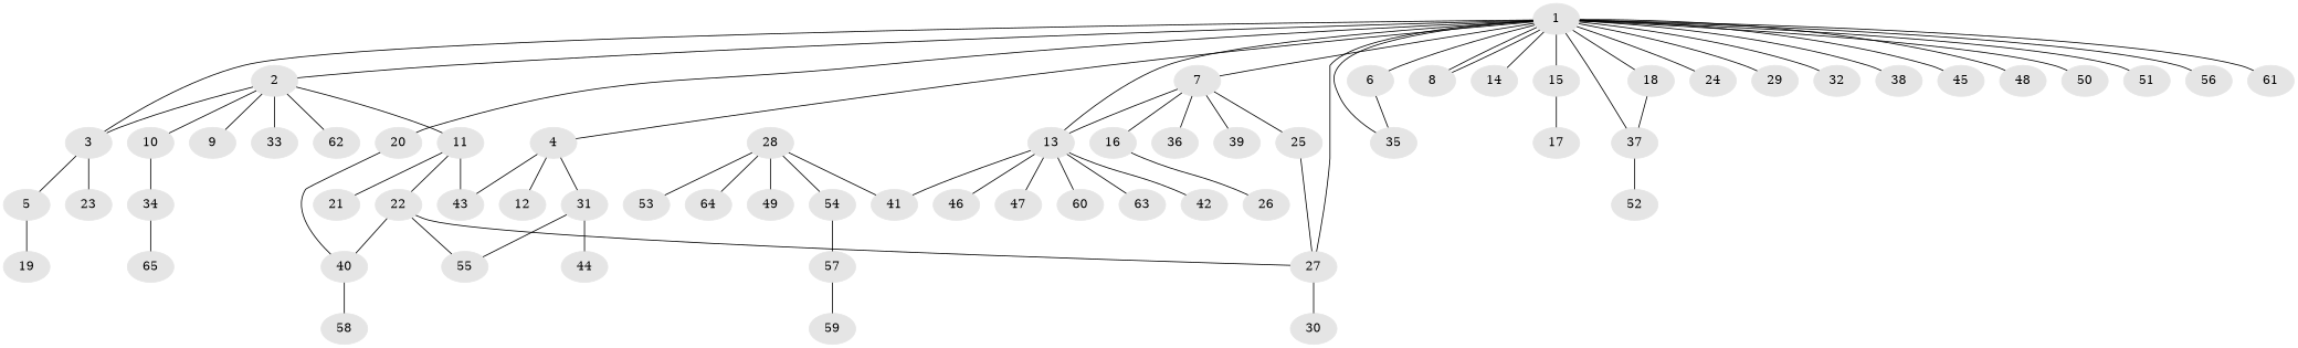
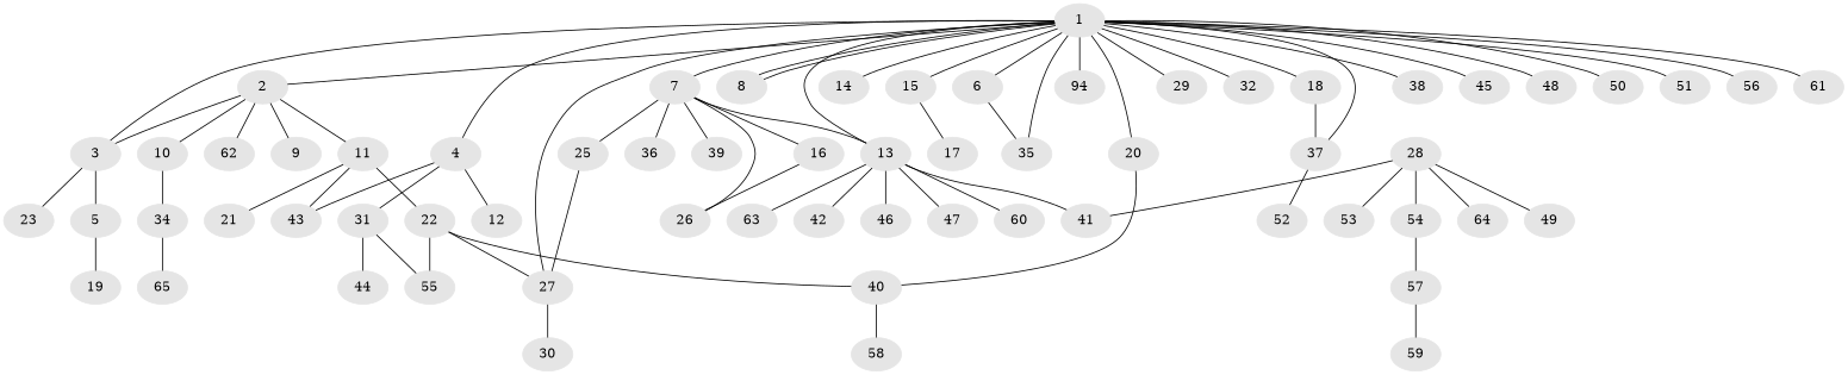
  graph {
    node [color=gray90 style=filled]
    1
    2
    3
    4
    6
    7
    8
    13
    14
    15
    18
    20
-   24
+   24 [label=94]
    27
    29
    32
    35
    37
    38
    45
    48
    50
    51
    56
    61
    9
    10
    11
-   33
    62
    5
    23
    12
    31
    43
    16
    25
    26
    36
    39
    41
    42
    46
    47
    60
    63
    17
    40
    30
    28
    49
    53
    54
    64
    52
    34
    21
    22
    19
    55
    44
    65
    58
    57
    59
    1 -- 2
    1 -- 3
    1 -- 4
    1 -- 6
    1 -- 7
    1 -- 8
    1 -- 8
    1 -- 13
    1 -- 14
    1 -- 15
    1 -- 18
    1 -- 20
    1 -- 24
    1 -- 27
    1 -- 29
    1 -- 32
    1 -- 35
    1 -- 37
    1 -- 38
    1 -- 45
    1 -- 48
    1 -- 50
    1 -- 51
    1 -- 56
    1 -- 61
    2 -- 3
    2 -- 9
    2 -- 10
    2 -- 11
-   2 -- 33
    2 -- 62
    3 -- 5
    3 -- 23
    4 -- 12
    4 -- 31
    4 -- 43
    6 -- 35
    7 -- 13
    7 -- 16
    7 -- 25
+   7 -- 26
    7 -- 36
    7 -- 39
    13 -- 41
    13 -- 42
    13 -- 46
    13 -- 47
    13 -- 60
    13 -- 63
    15 -- 17
    18 -- 37
    20 -- 40
    27 -- 30
    37 -- 52
    10 -- 34
    11 -- 43
    11 -- 21
    11 -- 22
    5 -- 19
    31 -- 55
    31 -- 44
    16 -- 26
    25 -- 27
    40 -- 58
    28 -- 41
    28 -- 49
    28 -- 53
    28 -- 54
    28 -- 64
    54 -- 57
    34 -- 65
    22 -- 27
    22 -- 40
    22 -- 55
    57 -- 59
  }
